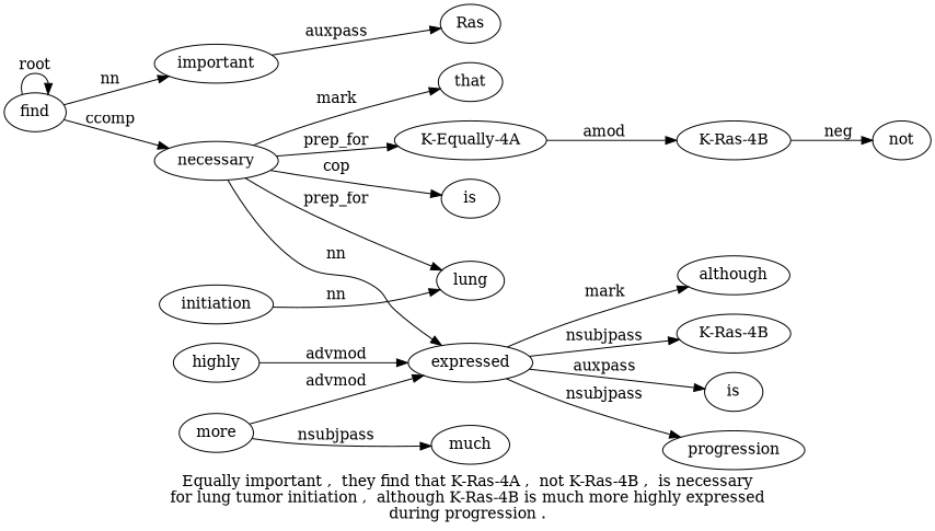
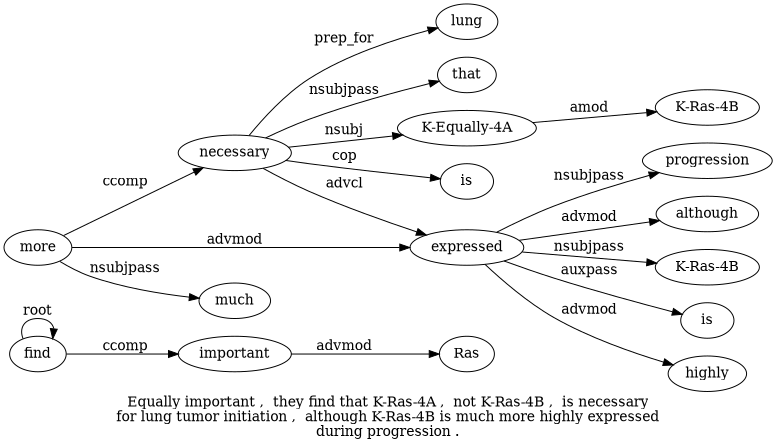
  digraph {
    label="Equally important ,  they find that K-Ras-4A ,  not K-Ras-4B ,  is necessary\nfor lung tumor initiation ,  although K-Ras-4B is much more highly expressed\nduring progression ."
    rankdir=LR
    node [fillcolor=white style=filled]
    n1 [label=important]
    n2 [label=Ras]
    n3 [label=find]
    n4 [label=necessary]
    n5 [label=that]
    n6 [label="K-Equally-4A"]
    n7 [label=is]
    n8 [label=expressed]
    n9 [label=lung]
    n10 [label="K-Ras-4B"]
-   n11 [label=initiation]
    n12 [label=although]
    n13 [label="K-Ras-4B"]
    n14 [label=is]
    n15 [label=highly]
    n16 [label=progression]
-   n17 [label=not]
    n18 [label=more]
    n19 [label=much]
-   n1 -> n2 [label=auxpass]
-   n3 -> n1 [label=nn]
+   n1 -> n2 [label=advmod]
+   n3 -> n1 [label=ccomp]
    n3 -> n3 [label=root]
-   n3 -> n4 [label=ccomp]
-   n4 -> n5 [label=mark]
-   n4 -> n6 [label=prep_for]
+   n18 -> n4 [label=ccomp]
+   n4 -> n5 [label=nsubjpass]
+   n4 -> n6 [label=nsubj]
    n4 -> n7 [label=cop]
-   n4 -> n8 [label=nn]
+   n4 -> n8 [label=advcl]
    n4 -> n9 [label=prep_for]
    n6 -> n10 [label=amod]
-   n8 -> n12 [label=mark]
+   n8 -> n12 [label=advmod]
    n8 -> n13 [label=nsubjpass]
    n8 -> n14 [label=auxpass]
-   n15 -> n8 [label=advmod]
+   n8 -> n15 [label=advmod]
    n8 -> n16 [label=nsubjpass]
-   n10 -> n17 [label=neg]
-   n11 -> n9 [label=nn]
    n18 -> n8 [label=advmod]
    n18 -> n19 [label=nsubjpass]
  }
